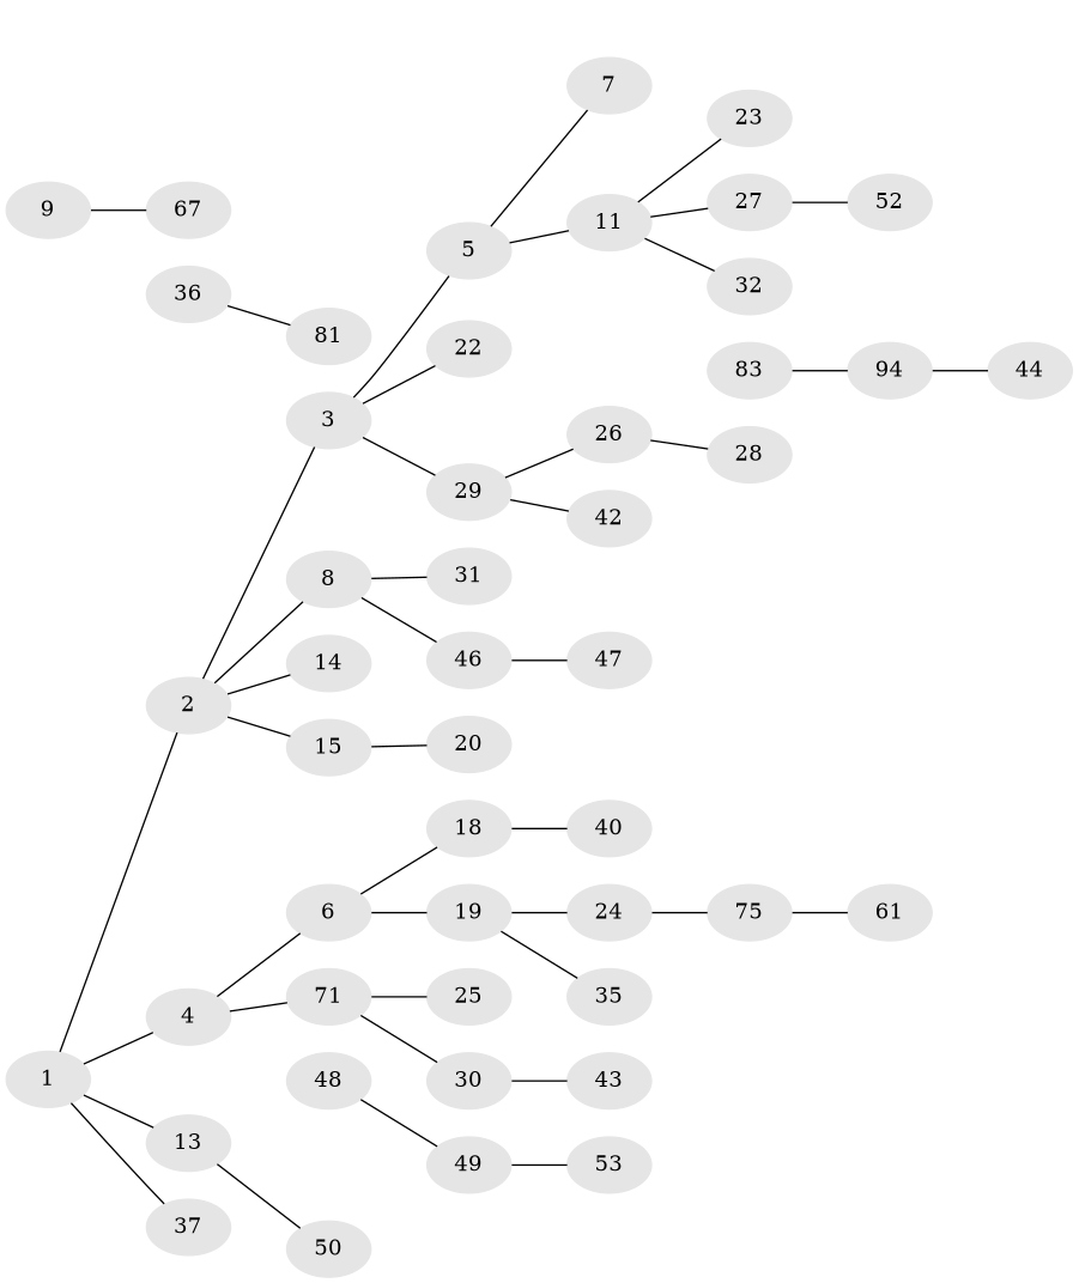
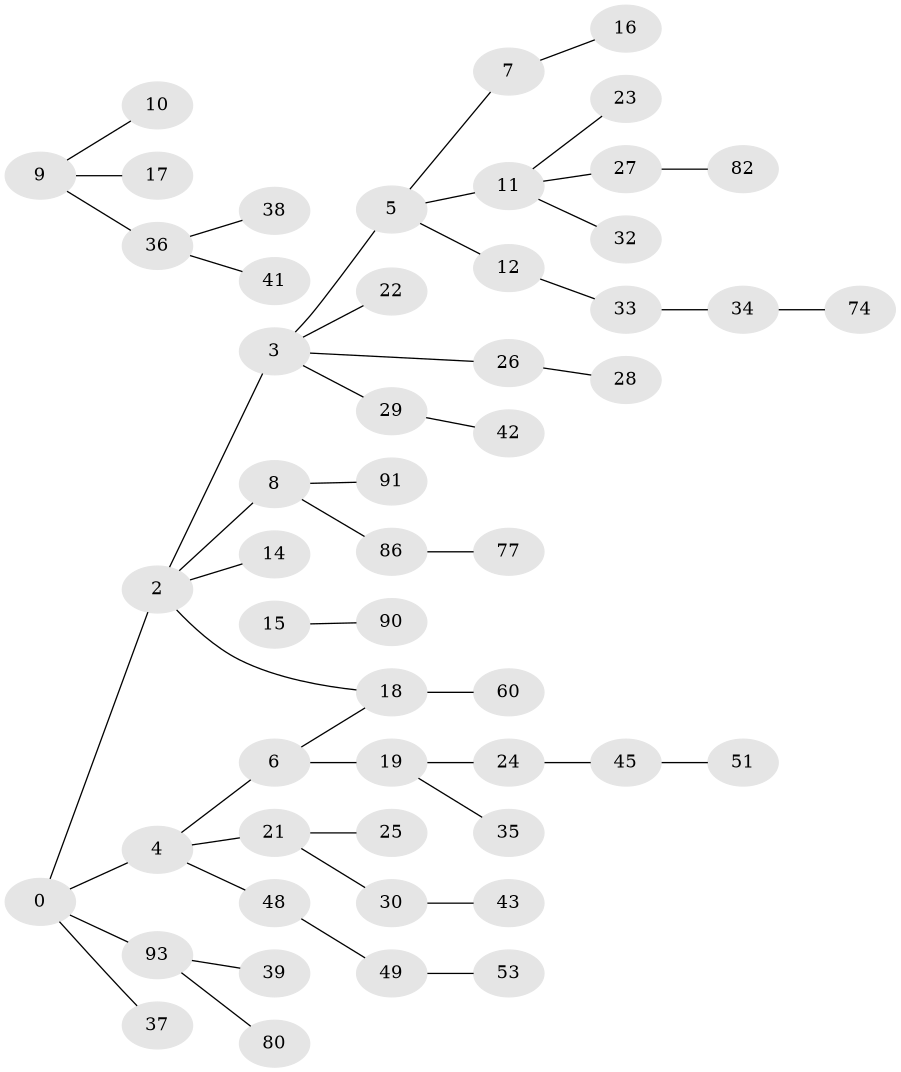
  graph {
    rankdir=LR
    node [color=gray90 style=filled]
-   1
+   1 [label=0]
    2
    4
-   13
+   13 [label=93]
    37
    3
    8
    14
    15
    6
-   21 [label=71]
+   21
    48
-   50
+   39
+   50 [label=80]
    5
    22
    26
    29
-   31
-   46
-   20
+   31 [label=91]
+   46 [label=86]
+   20 [label=90]
    7
    11
+   12
    28
    42
    18
    19
    25
    30
    49
+   16
    23
    27
    32
-   33 [label=83]
-   40
+   33
+   40 [label=60]
    24
    35
    9
-   17 [label=67]
+   10
+   17
    36
-   47
-   41 [label=81]
-   52
-   34 [label=94]
-   45 [label=75]
+   47 [label=77]
+   38
+   41
+   52 [label=82]
+   34
+   45
    43
-   51 [label=61]
-   44
+   51
+   44 [label=74]
    53
    1 -- 2
    1 -- 4
    1 -- 13
    1 -- 37
    2 -- 3
    2 -- 8
    2 -- 14
-   2 -- 15
+   2 -- 18
    4 -- 6
    4 -- 21
+   4 -- 48
+   13 -- 39
    13 -- 50
    3 -- 5
    3 -- 22
-   29 -- 26
+   3 -- 26
    3 -- 29
    8 -- 31
    8 -- 46
    15 -- 20
    6 -- 18
    6 -- 19
    21 -- 25
    21 -- 30
    48 -- 49
    5 -- 7
    5 -- 11
+   5 -- 12
    26 -- 28
    29 -- 42
    46 -- 47
+   7 -- 16
    11 -- 23
    11 -- 27
    11 -- 32
+   12 -- 33
    18 -- 40
    19 -- 24
    19 -- 35
    30 -- 43
    49 -- 53
    27 -- 52
    33 -- 34
    24 -- 45
+   9 -- 10
    9 -- 17
+   9 -- 36
+   36 -- 38
    36 -- 41
    34 -- 44
    45 -- 51
  }
